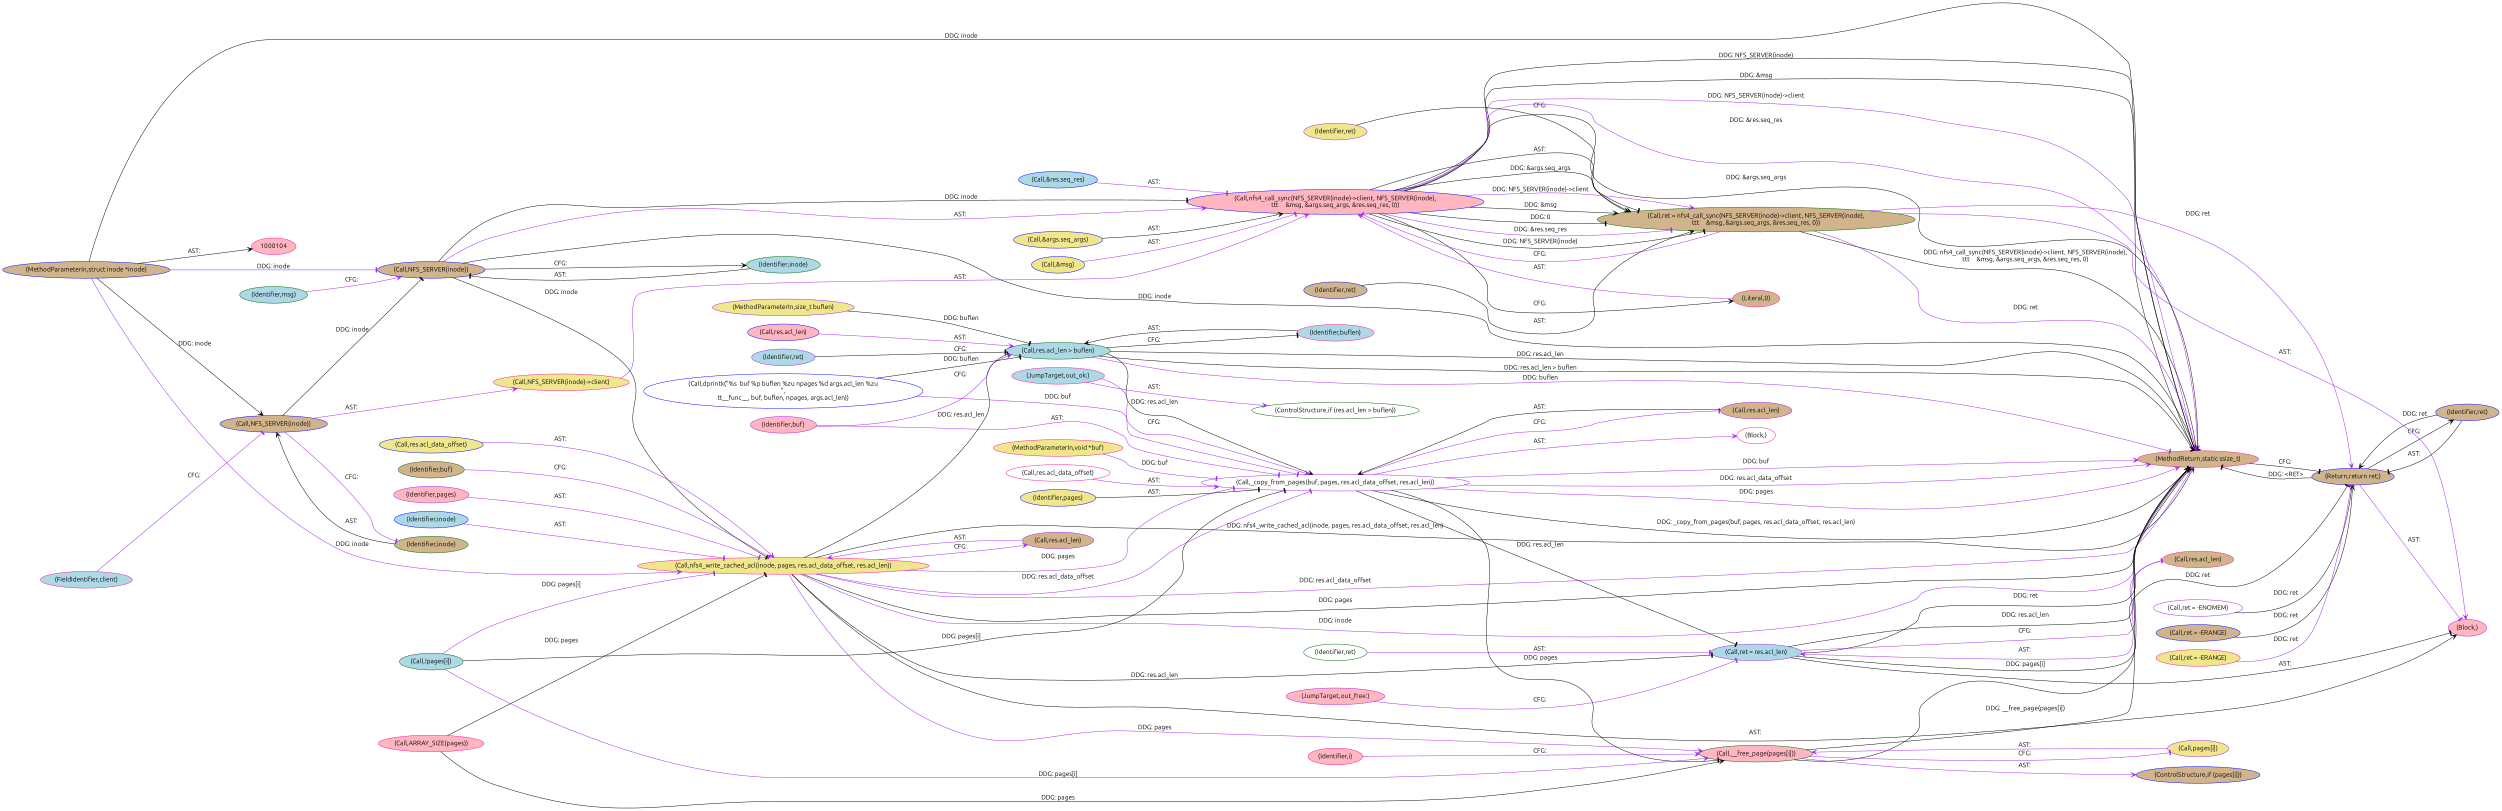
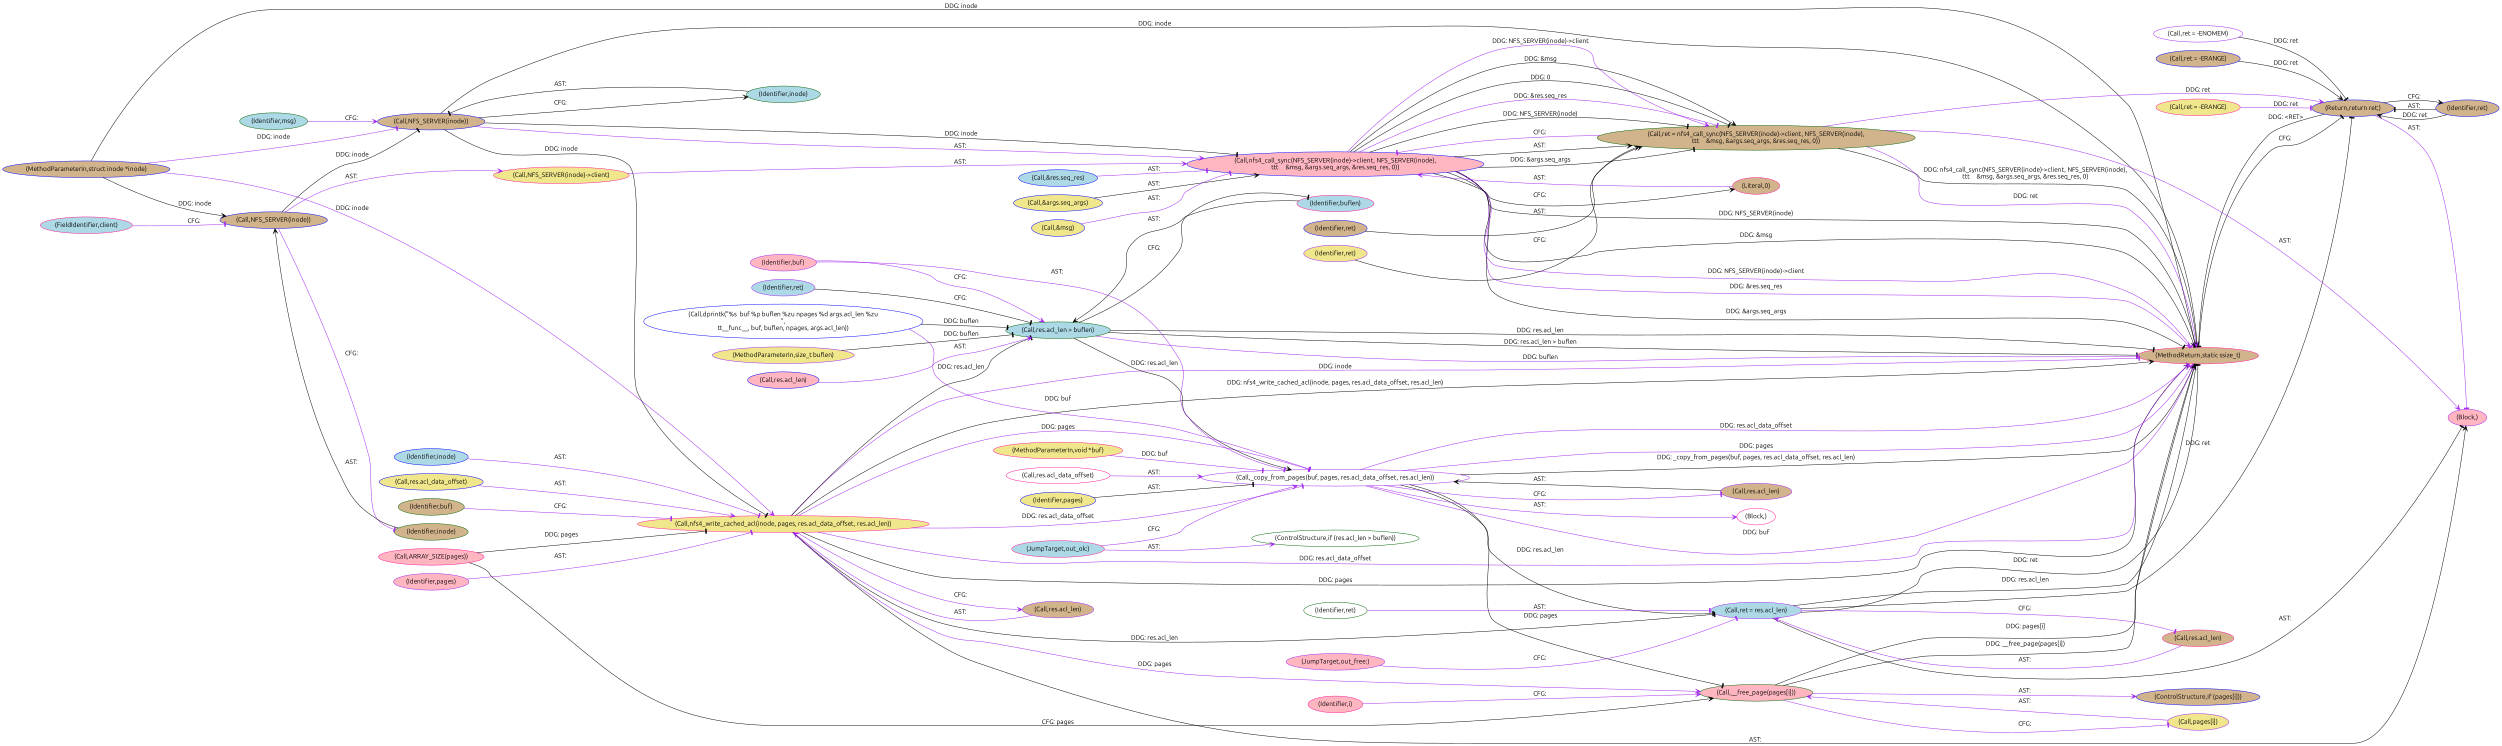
  digraph {
    fontname=Ubuntu
    rankdir=LR
    node [color=blue fillcolor=tan fontname=Ubuntu style=filled]
    edge [arrowhead=tee color=black fontname=Ubuntu]
    n1 [label="(Call,NFS_SERVER(inode))"]
    n2 [label="(Call,NFS_SERVER(inode))"]
    n3 [color=darkgreen label="(Identifier,inode)"]
    n4 [color=deeppink fillcolor=khaki label="(Call,NFS_SERVER(inode)->client)"]
    n5 [color=deeppink fillcolor=khaki label="(Call,nfs4_write_cached_acl(inode, pages, res.acl_data_offset, res.acl_len))"]
    n6 [color=deeppink label="(MethodReturn,static ssize_t)"]
    n7 [fillcolor=lightpink label="(Call,nfs4_call_sync(NFS_SERVER(inode)->client, NFS_SERVER(inode),\n\t\t\t     &msg, &args.seq_args, &res.seq_res, 0))"]
    n8 [color=darkgreen fillcolor=lightblue label="(Identifier,inode)"]
    n9 [label="(MethodParameterIn,struct inode *inode)"]
-   1000104 [color=deeppink fillcolor=lightpink]
    n11 [color=purple fillcolor=lightpink label="(Block,)"]
    n12 [color=darkgreen fillcolor=lightblue label="(Call,res.acl_len > buflen)"]
    n13 [color=purple fillcolor=white label="(Call,_copy_from_pages(buf, pages, res.acl_data_offset, res.acl_len))"]
    n14 [color=purple fillcolor=lightblue label="(Call,ret = res.acl_len)"]
    n15 [color=darkgreen fillcolor=lightpink label="(Call,__free_page(pages[i]))"]
    n16 [color=purple label="(Call,res.acl_len)"]
    n17 [label="(Return,return ret;)"]
    n18 [color=darkgreen label="(Call,ret = nfs4_call_sync(NFS_SERVER(inode)->client, NFS_SERVER(inode),\n\t\t\t     &msg, &args.seq_args, &res.seq_res, 0))"]
    n19 [color=deeppink label="(Literal,0)"]
    n20 [label="(Identifier,ret)"]
    n21 [color=deeppink fillcolor=lightblue label="(Identifier,buflen)"]
    n22 [color=purple label="(Call,res.acl_len)"]
    n23 [color=deeppink fillcolor=white label="(Block,)"]
    n24 [color=deeppink label="(Call,res.acl_len)"]
    n25 [label="(ControlStructure,if (pages[i]))"]
    n26 [color=purple fillcolor=khaki label="(Call,pages[i])"]
    n27 [color=darkgreen fillcolor=white label="(ControlStructure,if (res.acl_len > buflen))"]
    n28 [fillcolor=lightpink label="(Call,res.acl_len)"]
    n29 [color=deeppink fillcolor=lightblue label="(JumpTarget,out_ok:)"]
    n30 [fillcolor=khaki label="(Call,&args.seq_args)"]
    n31 [color=purple fillcolor=lightpink label="(JumpTarget,out_free:)"]
    n32 [color=deeppink fillcolor=lightpink label="(Identifier,i)"]
    n33 [fillcolor=khaki label="(Call,&msg)"]
    n34 [color=deeppink fillcolor=khaki label="(MethodParameterIn,void *buf)"]
    n35 [color=purple fillcolor=lightpink label="(Identifier,pages)"]
-   n36 [color=darkgreen fillcolor=lightblue label="(Call,!pages[i])"]
    n37 [color=purple fillcolor=white label="(Call,ret = -ENOMEM)"]
    n38 [label="(Identifier,ret)"]
    n39 [color=darkgreen fillcolor=white label="(Identifier,ret)"]
    n40 [color=darkgreen fillcolor=lightblue label="(Identifier,msg)"]
    n41 [fillcolor=lightblue label="(Identifier,inode)"]
    n42 [color=purple fillcolor=lightblue label="(Identifier,ret)"]
    n43 [color=deeppink fillcolor=lightpink label="(Call,ARRAY_SIZE(pages))"]
    n44 [label="(Call,ret = -ERANGE)"]
    n45 [color=deeppink fillcolor=khaki label="(Call,ret = -ERANGE)"]
    n46 [color=purple fillcolor=lightpink label="(Identifier,buf)"]
    n47 [fillcolor=white label="(Call,dprintk(\"%s  buf %p buflen %zu npages %d args.acl_len %zu\n\",\n\t\t__func__, buf, buflen, npages, args.acl_len))"]
    n48 [color=deeppink fillcolor=white label="(Call,res.acl_data_offset)"]
    n49 [color=purple fillcolor=khaki label="(Identifier,ret)"]
    n50 [fillcolor=khaki label="(Call,res.acl_data_offset)"]
    n51 [fillcolor=lightblue label="(Call,&res.seq_res)"]
    n52 [color=purple fillcolor=khaki label="(MethodParameterIn,size_t buflen)"]
    n53 [color=deeppink fillcolor=lightblue label="(FieldIdentifier,client)"]
    n54 [fillcolor=khaki label="(Identifier,pages)"]
    n55 [color=darkgreen label="(Identifier,buf)"]
    n1 -> n2 [label="DDG: inode"]
    n1 -> n3 [color=purple label="CFG: "]
    n1 -> n4 [arrowhead=vee color=purple label="AST: "]
    n2 -> n5 [label="DDG: inode"]
    n2 -> n6 [arrowhead=vee label="DDG: inode"]
    n2 -> n7 [arrowhead=vee color=purple label="AST: "]
    n2 -> n7 [label="DDG: inode"]
    n2 -> n8 [arrowhead=vee label="CFG: "]
    n3 -> n1 [arrowhead=vee label="AST: "]
    n4 -> n7 [arrowhead=vee color=purple label="AST: "]
    n5 -> n6 [arrowhead=vee label="DDG: pages"]
    n5 -> n6 [color=purple label="DDG: inode"]
    n5 -> n6 [arrowhead=vee label="DDG: nfs4_write_cached_acl(inode, pages, res.acl_data_offset, res.acl_len)"]
    n5 -> n6 [color=purple label="DDG: res.acl_data_offset"]
    n5 -> n11 [arrowhead=vee label="AST: "]
    n5 -> n12 [label="DDG: res.acl_len"]
    n5 -> n13 [color=purple label="DDG: pages"]
    n5 -> n13 [color=purple label="DDG: res.acl_data_offset"]
    n5 -> n14 [label="DDG: res.acl_len"]
    n5 -> n15 [arrowhead=vee color=purple label="DDG: pages"]
    n5 -> n16 [arrowhead=vee color=purple label="CFG: "]
    n6 -> n17 [label="CFG: "]
    n7 -> n6 [arrowhead=vee color=purple label="DDG: &res.seq_res"]
    n7 -> n6 [label="DDG: &args.seq_args"]
    n7 -> n6 [label="DDG: NFS_SERVER(inode)"]
    n7 -> n6 [arrowhead=vee label="DDG: &msg"]
    n7 -> n6 [color=purple label="DDG: NFS_SERVER(inode)->client"]
    n7 -> n18 [arrowhead=vee label="AST: "]
    n7 -> n18 [label="DDG: &args.seq_args"]
    n7 -> n18 [arrowhead=vee color=purple label="DDG: NFS_SERVER(inode)->client"]
    n7 -> n18 [arrowhead=vee label="DDG: &msg"]
    n7 -> n18 [label="DDG: 0"]
    n7 -> n18 [color=purple label="DDG: &res.seq_res"]
    n7 -> n18 [label="DDG: NFS_SERVER(inode)"]
    n7 -> n19 [arrowhead=vee label="CFG: "]
    n8 -> n2 [label="AST: "]
    n9 -> n1 [arrowhead=vee label="DDG: inode"]
    n9 -> n2 [color=purple label="DDG: inode"]
    n9 -> n5 [arrowhead=vee color=purple label="DDG: inode"]
    n9 -> n6 [arrowhead=vee label="DDG: inode"]
-   n9 -> 1000104 [arrowhead=vee label="AST: "]
    n12 -> n6 [label="DDG: res.acl_len > buflen"]
    n12 -> n6 [color=purple label="DDG: buflen"]
    n12 -> n6 [label="DDG: res.acl_len"]
    n12 -> n13 [arrowhead=vee label="DDG: res.acl_len"]
    n12 -> n21 [label="CFG: "]
    n13 -> n6 [arrowhead=vee label="DDG: _copy_from_pages(buf, pages, res.acl_data_offset, res.acl_len)"]
    n13 -> n6 [arrowhead=vee color=purple label="DDG: buf"]
    n13 -> n6 [arrowhead=vee color=purple label="DDG: res.acl_data_offset"]
    n13 -> n6 [arrowhead=vee color=purple label="DDG: pages"]
    n13 -> n14 [label="DDG: res.acl_len"]
    n13 -> n15 [label="DDG: pages"]
    n13 -> n22 [color=purple label="CFG: "]
    n13 -> n23 [arrowhead=vee color=purple label="AST: "]
    n14 -> n6 [label="DDG: ret"]
    n14 -> n6 [label="DDG: res.acl_len"]
    n14 -> n11 [label="AST: "]
    n14 -> n17 [label="DDG: ret"]
    n14 -> n24 [color=purple label="CFG: "]
    n15 -> n6 [arrowhead=vee label="DDG: pages[i]"]
    n15 -> n6 [arrowhead=vee label="DDG: __free_page(pages[i])"]
    n15 -> n25 [arrowhead=vee color=purple label="AST: "]
    n15 -> n26 [color=purple label="CFG: "]
    n16 -> n5 [arrowhead=vee color=purple label="AST: "]
    n17 -> n6 [label="DDG: <RET>"]
    n17 -> n11 [color=purple label="AST: "]
    n17 -> n20 [arrowhead=vee label="CFG: "]
    n18 -> n6 [arrowhead=vee label="DDG: nfs4_call_sync(NFS_SERVER(inode)->client, NFS_SERVER(inode),\n\t\t\t     &msg, &args.seq_args, &res.seq_res, 0)"]
    n18 -> n6 [arrowhead=vee color=purple label="DDG: ret"]
    n18 -> n7 [color=purple label="CFG: "]
    n18 -> n11 [arrowhead=vee color=purple label="AST: "]
    n18 -> n17 [arrowhead=vee color=purple label="DDG: ret"]
    n19 -> n7 [arrowhead=vee color=purple label="AST: "]
    n20 -> n17 [label="AST: "]
    n20 -> n17 [arrowhead=vee label="DDG: ret"]
    n21 -> n12 [arrowhead=vee label="AST: "]
    n22 -> n13 [arrowhead=vee label="AST: "]
    n24 -> n14 [arrowhead=vee color=purple label="AST: "]
    n26 -> n15 [arrowhead=vee color=purple label="AST: "]
    n28 -> n12 [arrowhead=vee color=purple label="AST: "]
    n29 -> n13 [arrowhead=vee color=purple label="CFG: "]
    n29 -> n27 [arrowhead=vee color=purple label="AST: "]
    n30 -> n7 [arrowhead=vee label="AST: "]
    n31 -> n14 [color=purple label="CFG: "]
    n32 -> n15 [arrowhead=vee color=purple label="CFG: "]
    n33 -> n7 [color=purple label="AST: "]
    n34 -> n13 [color=purple label="DDG: buf"]
    n35 -> n5 [color=purple label="AST: "]
-   n36 -> n5 [color=purple label="DDG: pages[i]"]
-   n36 -> n13 [label="DDG: pages[i]"]
-   n36 -> n15 [arrowhead=vee color=purple label="DDG: pages[i]"]
    n37 -> n17 [label="DDG: ret"]
    n38 -> n18 [arrowhead=vee label="AST: "]
    n39 -> n14 [color=purple label="AST: "]
    n40 -> n2 [arrowhead=vee color=purple label="CFG: "]
    n41 -> n5 [color=purple label="AST: "]
    n42 -> n12 [label="CFG: "]
    n43 -> n5 [label="DDG: pages"]
-   n43 -> n15 [arrowhead=vee label="DDG: pages"]
+   n43 -> n15 [arrowhead=vee label="CFG: pages"]
    n44 -> n17 [arrowhead=vee label="DDG: ret"]
    n45 -> n17 [color=purple label="DDG: ret"]
    n46 -> n12 [arrowhead=vee color=purple label="CFG: "]
    n46 -> n13 [color=purple label="AST: "]
    n47 -> n12 [label="DDG: buflen"]
    n47 -> n13 [color=purple label="DDG: buf"]
    n48 -> n13 [arrowhead=vee color=purple label="AST: "]
    n49 -> n18 [arrowhead=vee label="CFG: "]
    n50 -> n5 [arrowhead=vee color=purple label="AST: "]
    n51 -> n7 [color=purple label="AST: "]
    n52 -> n12 [label="DDG: buflen"]
    n53 -> n1 [color=purple label="CFG: "]
    n54 -> n13 [label="AST: "]
    n55 -> n5 [color=purple label="CFG: "]
  }
